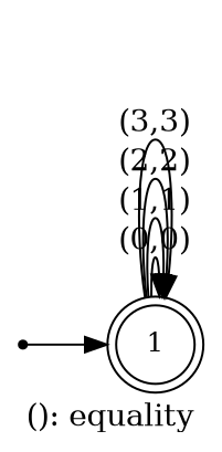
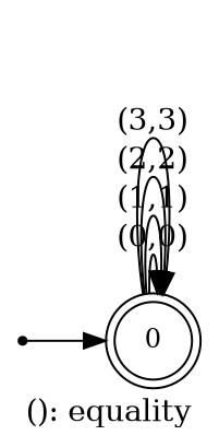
  digraph {
    label="(): equality"
    rankdir=LR
    node [fontsize=12]
-   n1 [label=1 shape=doublecircle]
+   n1 [label=0 shape=doublecircle]
    n2 [label=0 shape=point]
    n1 -> n1 [label="(0,0)"]
    n1 -> n1 [label="(1,1)"]
    n1 -> n1 [label="(2,2)"]
    n1 -> n1 [label="(3,3)"]
    n2 -> n1
  }
